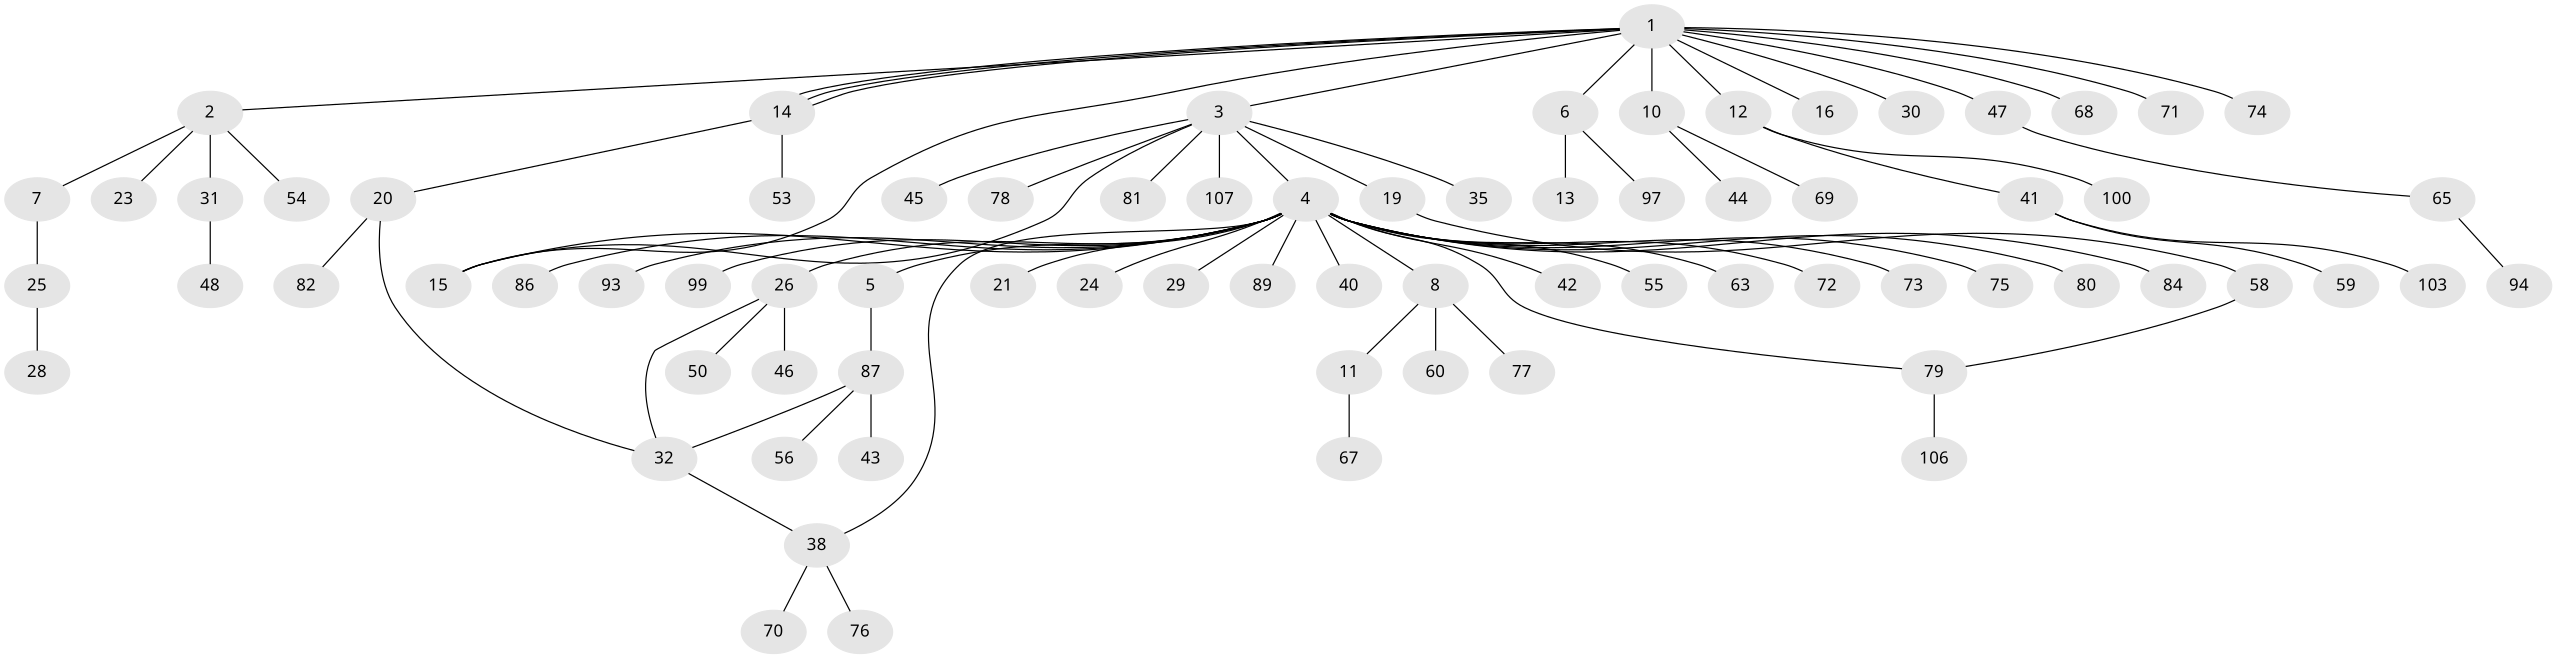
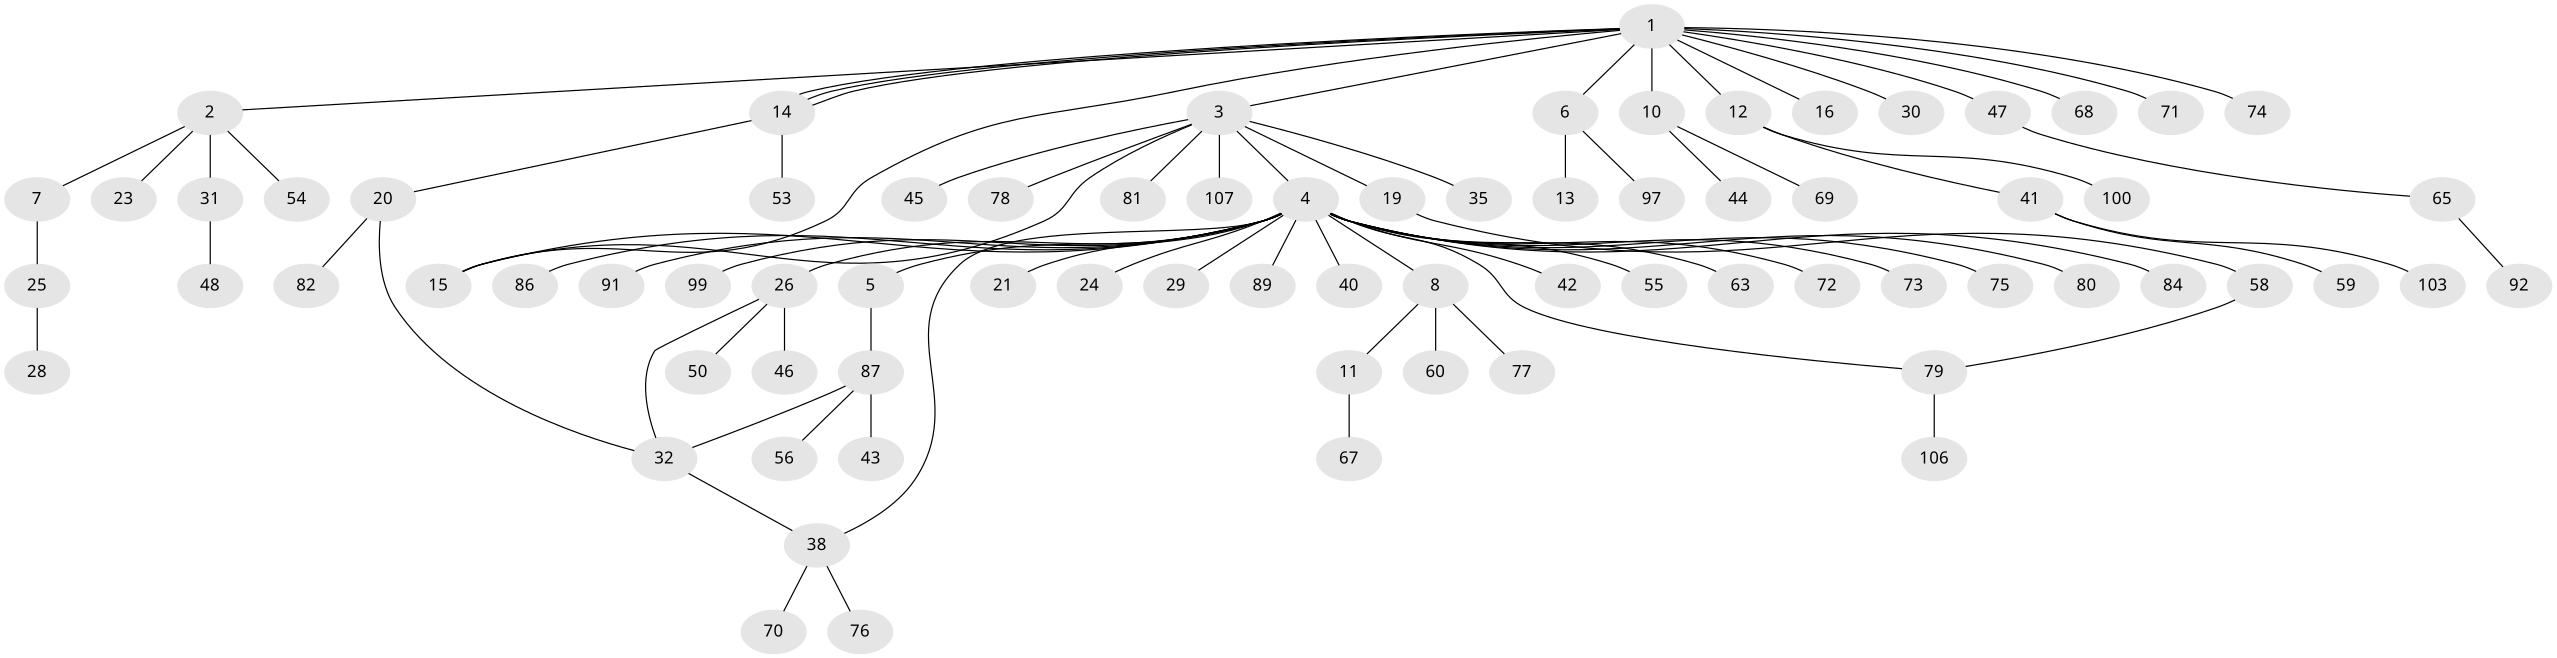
  graph {
    fontname="Noto Sans"
    node [color=gray90 fontname="Noto Sans" style=filled]
    edge [fontname="Noto Sans"]
    1 [super="+62"]
    2 [super="+66"]
    3 [super="+34"]
    6
    10 [super="+36"]
    12 [super="+22"]
    14 [super="+17"]
    15 [super="+48"]
    16
    30
    47 [super="+105"]
    68
    71
    74
    7 [super="+64"]
    23
    31 [super="+83"]
    54
    4 [super="+18"]
    19
    35
    45
    78
    81
    107
    13 [super="+37"]
    97
    44
    69
    41 [super="+49"]
    100
    20 [super="+109"]
    53 [super="+87"]
    65 [super="+98"]
    25 [super="+52"]
    n36 [label=48]
    5 [super="+9"]
    8 [super="+51"]
    21
    24 [super="+33"]
    26 [super="+61"]
    29 [super="+90"]
    38 [super="+102"]
    n44 [label=89 super="+95"]
    40
    42
    55
    63
    72
    73
    75
    79 [super="+92"]
    80
    84
    86
-   91 [label=93]
+   91
    99
    58 [super="+104"]
    n59 [label=87]
    11
    60
    77
    32 [super="+57"]
    46
    50
    70
    76
    106
    43 [super="+93"]
    56 [super="+89"]
    28 [super="+85"]
    67 [super="+96"]
    59
    103
    82
-   94 [super="+108"]
+   94 [super="+108" label=92]
    1 -- 2
    1 -- 3
    1 -- 6
    1 -- 10
    1 -- 12
    1 -- 14
    1 -- 14
    1 -- 14
    1 -- 15
    1 -- 16
    1 -- 30
    1 -- 47
    1 -- 68
    1 -- 71
    1 -- 74
    2 -- 7
    2 -- 23
    2 -- 31
    2 -- 54
    3 -- 15
    3 -- 4
    3 -- 19
    3 -- 35
    3 -- 45
    3 -- 78
    3 -- 81
    3 -- 107
    6 -- 13
    6 -- 97
    10 -- 44
    10 -- 69
    12 -- 41
    12 -- 100
    14 -- 20
    14 -- 53
    47 -- 65
    7 -- 25
    31 -- n36
    4 -- 15
    4 -- 5
    4 -- 8
    4 -- 21
    4 -- 24
    4 -- 26
    4 -- 29
    4 -- 38
    4 -- n44
    4 -- 40
    4 -- 42
    4 -- 55
    4 -- 63
    4 -- 72
    4 -- 73
    4 -- 75
    4 -- 79
    4 -- 80
    4 -- 84
    4 -- 86
    4 -- 91
    4 -- 99
    19 -- 58
    41 -- 59
    41 -- 103
    20 -- 32
    20 -- 82
    65 -- 94
    25 -- 28
    5 -- n59
    8 -- 11
    8 -- 60
    8 -- 77
    26 -- 32
    26 -- 46
    26 -- 50
    38 -- 70
    38 -- 76
    79 -- 106
    58 -- 79
    n59 -- 32
    n59 -- 43
    n59 -- 56
    11 -- 67
    32 -- 38
  }
